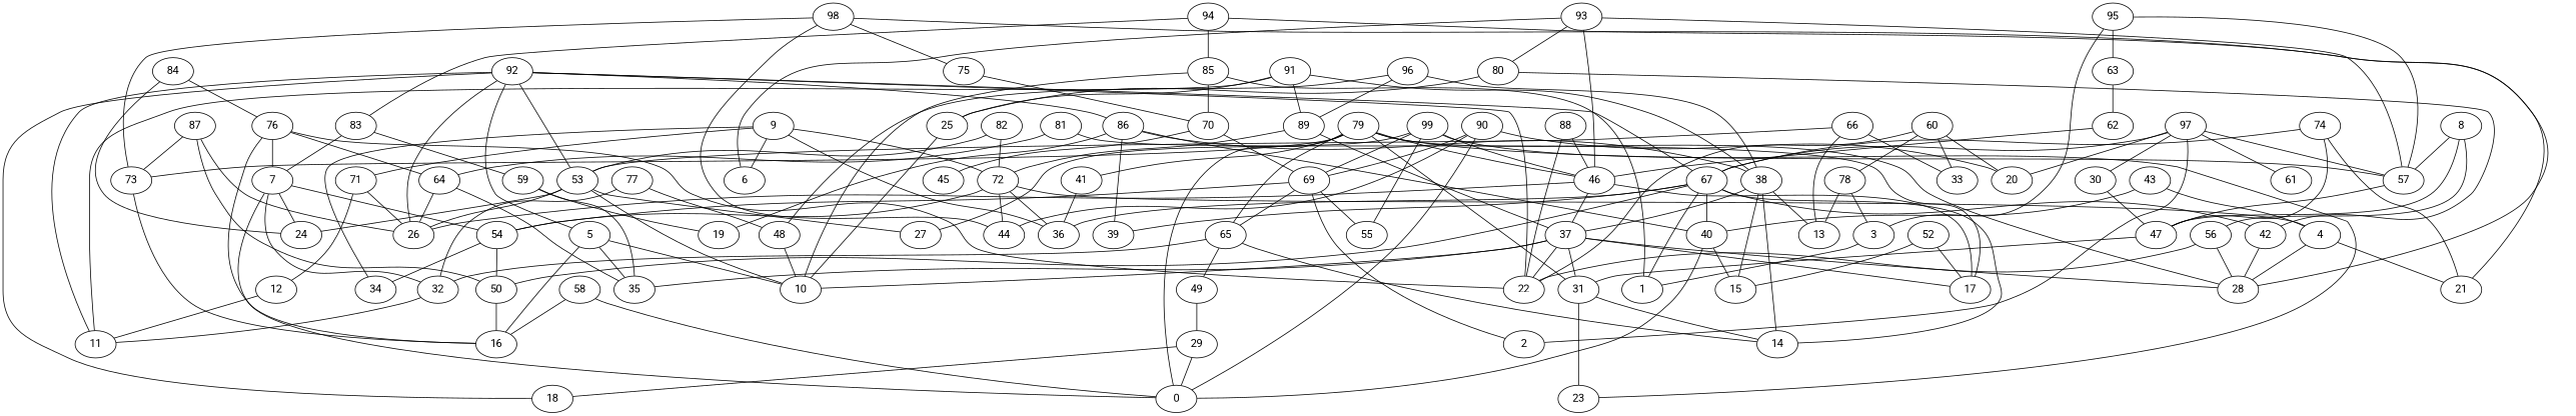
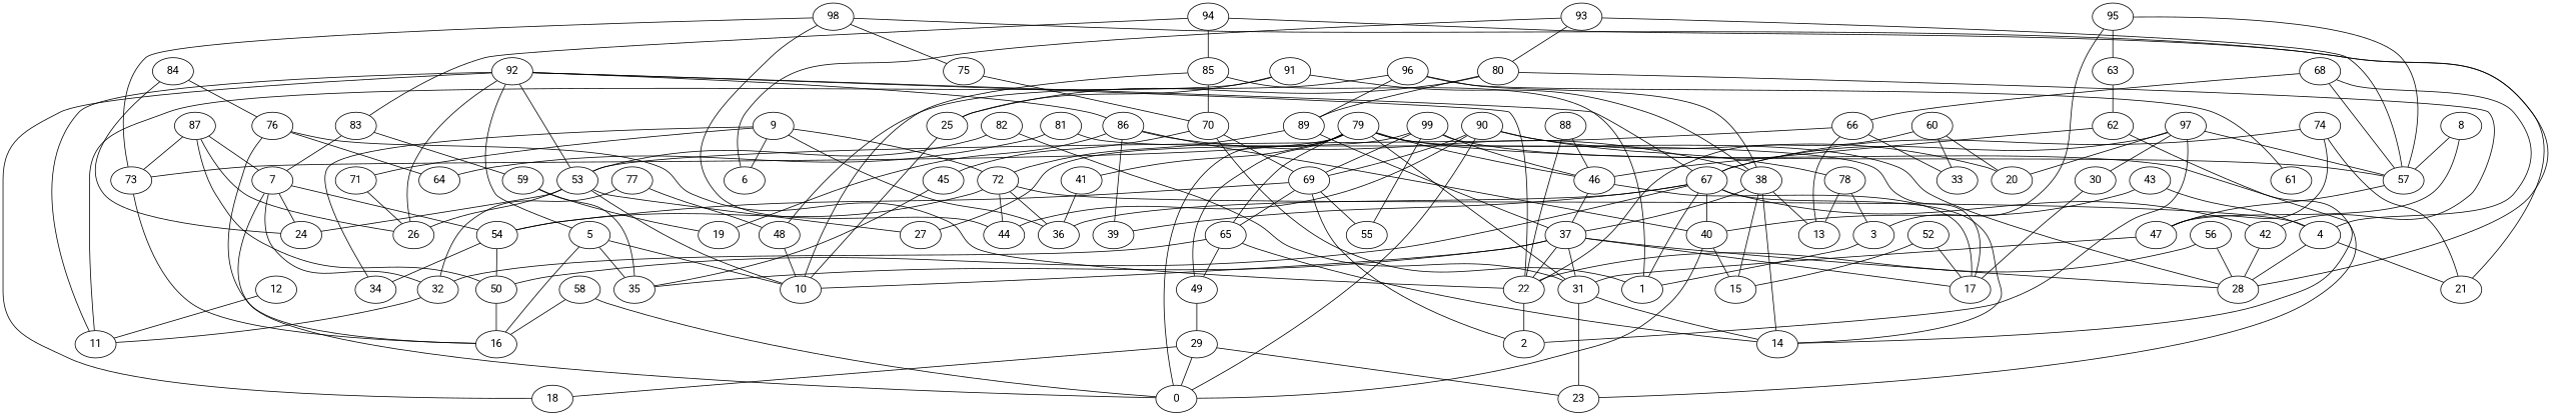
  digraph {
    fontname=Roboto
    node [fontname=Roboto]
    edge [color=black dir=none fontname=Roboto]
    63
    62
    46
    14
    93
    80
    57
    6
    25
    42
    26
    37
    17
    47
    94
    83
    85
    28
    7
    59
    70
    1
    10
    88
    29
    22
    18
    0
    23
    2
+   68
    4
    66
    21
    13
    33
    53
    54
    50
    34
    16
    8
    56
    31
    91
    38
    89
    11
    15
    72
    27
    24
    45
    69
    35
    65
    55
    87
    73
    32
    19
    67
    40
    39
    36
    61
    92
    86
    5
    71
    12
    97
    20
    30
    79
    41
    49
    64
    82
    44
    98
    75
    95
    3
    81
    90
    78
    76
    77
    48
    58
    84
    74
    99
    52
    9
    60
    96
    43
    subgraph sub_1 {
      63
      62
      46
      14
      93
      80
      57
      6
      25
      42
      26
      37
      17
      47
      94
      83
      85
      28
      7
      59
      70
      1
      10
      88
      29
      22
      18
      0
      23
      2
+     68
      4
      66
      21
      13
      33
      53
      54
      50
      34
      16
      8
      56
      31
      91
      38
      89
      11
      15
      72
      27
      24
      45
      69
      35
      65
      55
      87
      73
      32
      19
      67
      40
      39
      36
      61
      92
      86
      5
      71
      12
      97
      20
      30
      79
      41
      49
      64
      82
      44
      98
      75
      95
      3
      81
      90
      78
      76
      77
      48
      58
      84
      74
      99
      52
      9
      60
      96
      43
    }
    63 -> 62
    62 -> 46
-   46 -> 26
+   62 -> 14
    46 -> 37
    46 -> 17
-   93 -> 46
    93 -> 80
    93 -> 57
    93 -> 6
    80 -> 25
    80 -> 42
    57 -> 47
    25 -> 10
    42 -> 28
    37 -> 17
    37 -> 28
    37 -> 10
    37 -> 22
    37 -> 31
    37 -> 35
    47 -> 31
    94 -> 83
    94 -> 85
    94 -> 28
    83 -> 7
    83 -> 59
    85 -> 70
    85 -> 1
    85 -> 10
    7 -> 0
    7 -> 54
    7 -> 24
    7 -> 32
    59 -> 35
    59 -> 19
+   70 -> 1
    70 -> 45
    70 -> 69
    88 -> 46
    88 -> 22
    29 -> 18
    29 -> 0
+   29 -> 23
+   22 -> 2
+   68 -> 57
+   68 -> 4
+   68 -> 66
    4 -> 28
    4 -> 21
    66 -> 13
    66 -> 33
    66 -> 53
    53 -> 26
    53 -> 10
    53 -> 27
    53 -> 24
    54 -> 50
    54 -> 34
    50 -> 16
    8 -> 57
    8 -> 47
-   8 -> 56
    56 -> 28
    56 -> 22
    31 -> 14
    31 -> 23
    91 -> 25
    91 -> 38
-   91 -> 89
+   80 -> 89
    91 -> 11
    38 -> 14
    38 -> 37
    38 -> 13
    38 -> 15
    89 -> 37
    89 -> 72
    72 -> 4
    72 -> 54
    72 -> 36
    72 -> 44
-   64 -> 35
+   45 -> 35
    69 -> 2
    69 -> 54
    69 -> 65
    69 -> 55
    65 -> 14
    65 -> 32
    65 -> 49
    87 -> 26
-   76 -> 7
+   87 -> 7
    87 -> 50
    87 -> 73
    73 -> 16
    32 -> 11
    67 -> 14
    67 -> 42
    67 -> 1
    67 -> 50
    67 -> 40
    67 -> 39
    67 -> 36
    40 -> 0
    40 -> 15
    92 -> 26
    92 -> 22
    92 -> 18
    92 -> 53
    92 -> 11
    92 -> 67
    92 -> 86
    92 -> 5
    86 -> 38
    86 -> 19
    86 -> 40
    86 -> 39
    5 -> 10
    5 -> 16
    5 -> 35
    71 -> 26
-   71 -> 12
    12 -> 11
    97 -> 57
    97 -> 2
    97 -> 67
    97 -> 20
    97 -> 30
-   30 -> 47
+   30 -> 17
    79 -> 46
    79 -> 57
    79 -> 28
    79 -> 0
    79 -> 31
    79 -> 65
    79 -> 73
    79 -> 41
+   79 -> 49
    41 -> 36
    49 -> 29
-   64 -> 26
    82 -> 53
-   82 -> 72
+   82 -> 31
    98 -> 21
    98 -> 73
    98 -> 44
    98 -> 75
    75 -> 70
    95 -> 63
    95 -> 57
    95 -> 3
    3 -> 1
    81 -> 17
    81 -> 64
    90 -> 0
    90 -> 69
    90 -> 20
    90 -> 44
-   60 -> 78
+   90 -> 78
    78 -> 13
    78 -> 3
    76 -> 22
    76 -> 16
    76 -> 64
    77 -> 32
    77 -> 48
    48 -> 10
    58 -> 0
    58 -> 16
    84 -> 24
    84 -> 76
    74 -> 47
    74 -> 21
    74 -> 67
    99 -> 46
    99 -> 23
    99 -> 27
    99 -> 69
    99 -> 55
    52 -> 17
    52 -> 15
    9 -> 6
    9 -> 34
    9 -> 72
    9 -> 36
    9 -> 71
    60 -> 22
    60 -> 33
    60 -> 20
    96 -> 38
    96 -> 89
-   97 -> 61
+   96 -> 61
    96 -> 48
    43 -> 4
    43 -> 40
  }
